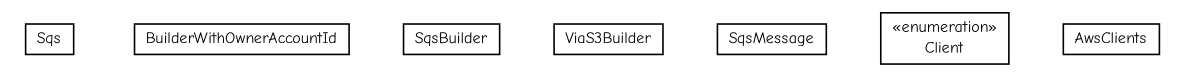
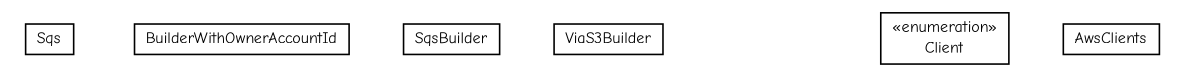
  digraph {
    nodesep=0.25
    ranksep=0.5
    fontname="Comic Neue"
    node [fontcolor=black fontname="Comic Neue" fontsize=10.0 shape=plaintext]
    n1 [label=<<table title="com.github.davidmoten.rx2.aws.Sqs" border="0" cellborder="1" cellspacing="0" cellpadding="2" port="p" href="./Sqs.html"> 		<tr><td><table border="0" cellspacing="0" cellpadding="1"> <tr><td align="center" balign="center"> Sqs </td></tr> 		</table></td></tr> 		</table>>]
    n2 [label=<<table title="com.github.davidmoten.rx2.aws.Sqs.BuilderWithOwnerAccountId" border="0" cellborder="1" cellspacing="0" cellpadding="2" port="p" href="./Sqs.BuilderWithOwnerAccountId.html"> 		<tr><td><table border="0" cellspacing="0" cellpadding="1"> <tr><td align="center" balign="center"> BuilderWithOwnerAccountId </td></tr> 		</table></td></tr> 		</table>>]
    n3 [label=<<table title="com.github.davidmoten.rx2.aws.Sqs.SqsBuilder" border="0" cellborder="1" cellspacing="0" cellpadding="2" port="p" href="./Sqs.SqsBuilder.html"> 		<tr><td><table border="0" cellspacing="0" cellpadding="1"> <tr><td align="center" balign="center"> SqsBuilder </td></tr> 		</table></td></tr> 		</table>>]
    n4 [label=<<table title="com.github.davidmoten.rx2.aws.Sqs.ViaS3Builder" border="0" cellborder="1" cellspacing="0" cellpadding="2" port="p" href="./Sqs.ViaS3Builder.html"> 		<tr><td><table border="0" cellspacing="0" cellpadding="1"> <tr><td align="center" balign="center"> ViaS3Builder </td></tr> 		</table></td></tr> 		</table>>]
-   n5 [label=<<table title="com.github.davidmoten.rx2.aws.SqsMessage" border="0" cellborder="1" cellspacing="0" cellpadding="2" port="p" href="./SqsMessage.html"> 		<tr><td><table border="0" cellspacing="0" cellpadding="1"> <tr><td align="center" balign="center"> SqsMessage </td></tr> 		</table></td></tr> 		</table>>]
    n6 [label=<<table title="com.github.davidmoten.rx2.aws.SqsMessage.Client" border="0" cellborder="1" cellspacing="0" cellpadding="2" port="p" href="./SqsMessage.Client.html"> 		<tr><td><table border="0" cellspacing="0" cellpadding="1"> <tr><td align="center" balign="center"> &#171;enumeration&#187; </td></tr> <tr><td align="center" balign="center"> Client </td></tr> 		</table></td></tr> 		</table>>]
    n7 [label=<<table title="com.github.davidmoten.rx2.aws.AwsClients" border="0" cellborder="1" cellspacing="0" cellpadding="2" port="p" href="./AwsClients.html"> 		<tr><td><table border="0" cellspacing="0" cellpadding="1"> <tr><td align="center" balign="center"> AwsClients </td></tr> 		</table></td></tr> 		</table>>]
  }
